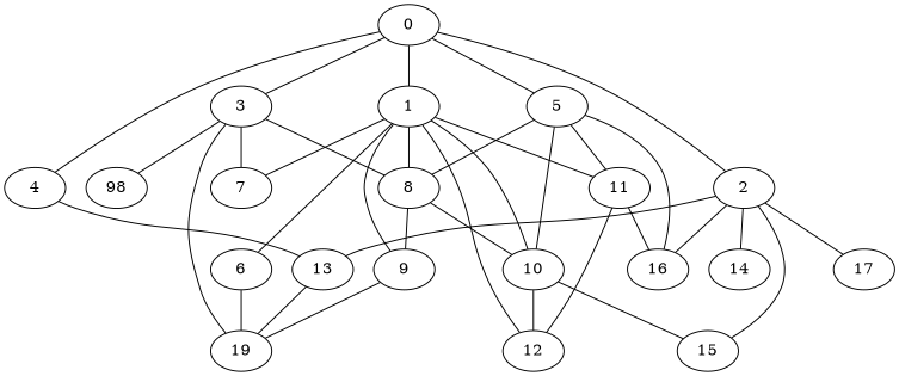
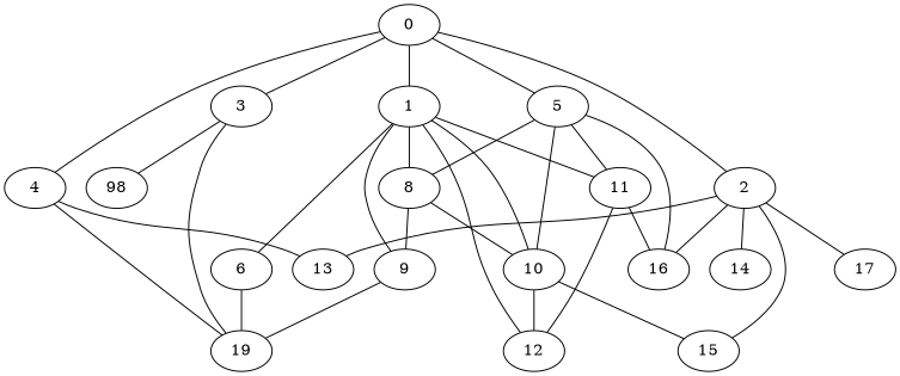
  graph {
    0
    1
    2
    3
    4
    5
    6
-   7
    8
    9
    10
    11
    12
    13
    14
    15
    16
    17
    n19 [label=98]
    19
    0 -- 1
    0 -- 2
    0 -- 3
    0 -- 4
    0 -- 5
    1 -- 6
-   1 -- 7
    1 -- 8
    1 -- 9
    1 -- 10
    1 -- 11
    1 -- 12
    2 -- 13
    2 -- 14
    2 -- 15
    2 -- 16
    2 -- 17
-   3 -- 7
-   3 -- 8
    3 -- n19
    3 -- 19
    4 -- 13
-   13 -- 19
+   4 -- 19
    5 -- 8
    5 -- 10
    5 -- 11
    5 -- 16
    6 -- 19
    8 -- 9
    8 -- 10
    9 -- 19
    10 -- 12
    10 -- 15
    11 -- 12
    11 -- 16
  }
